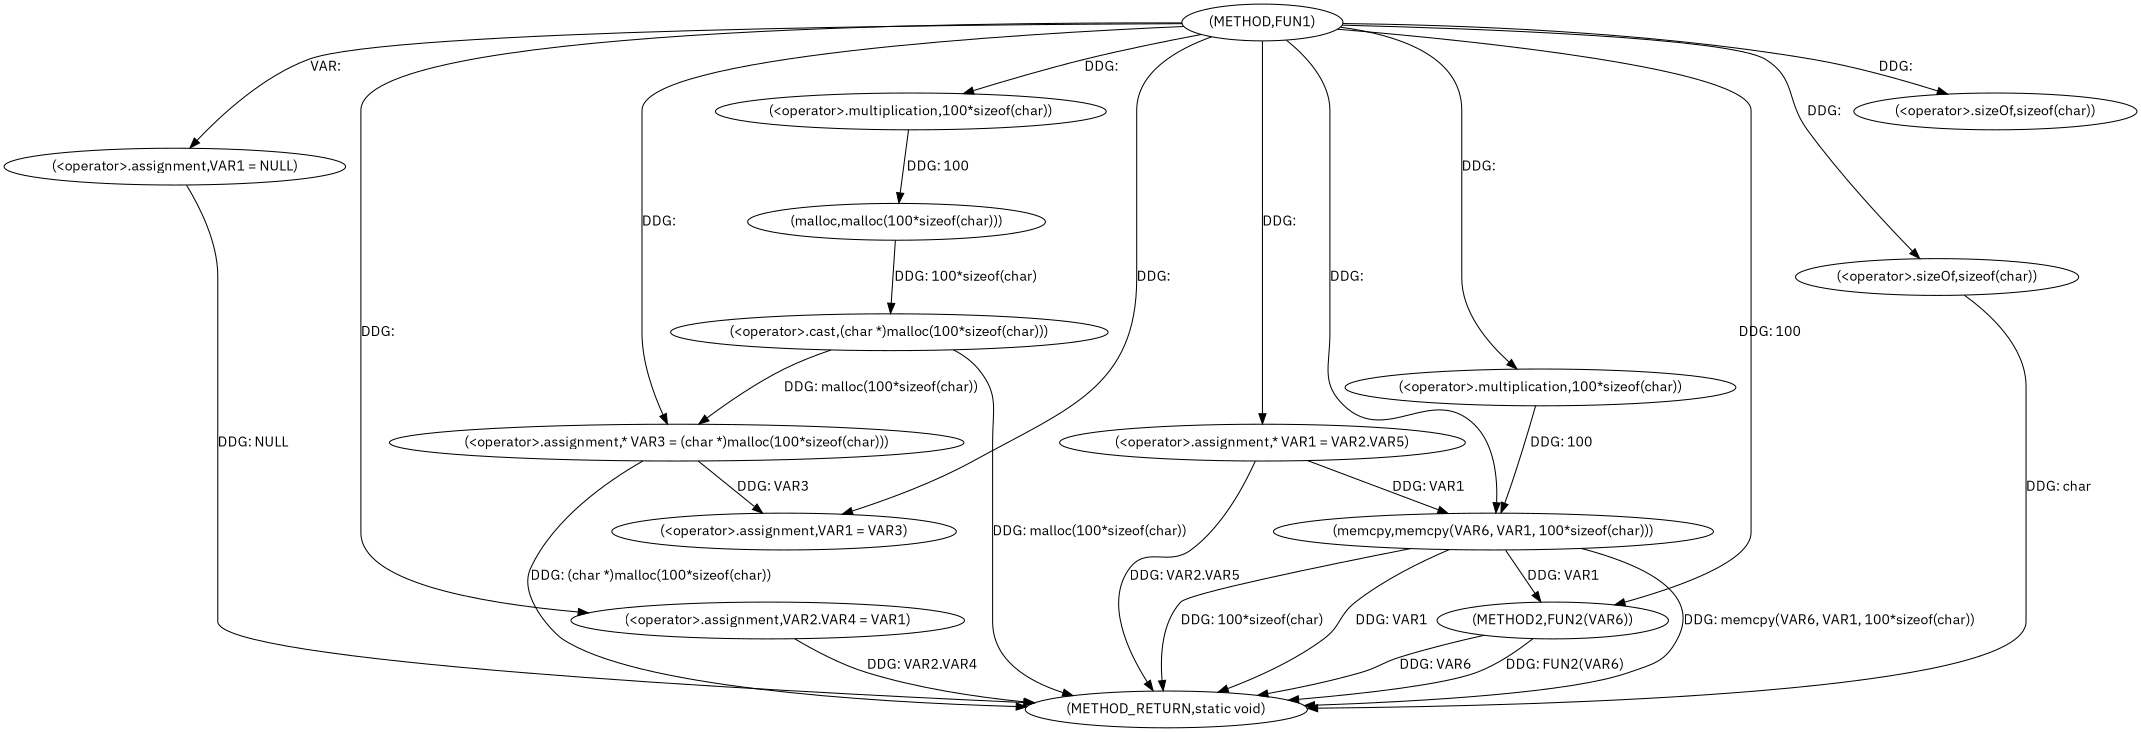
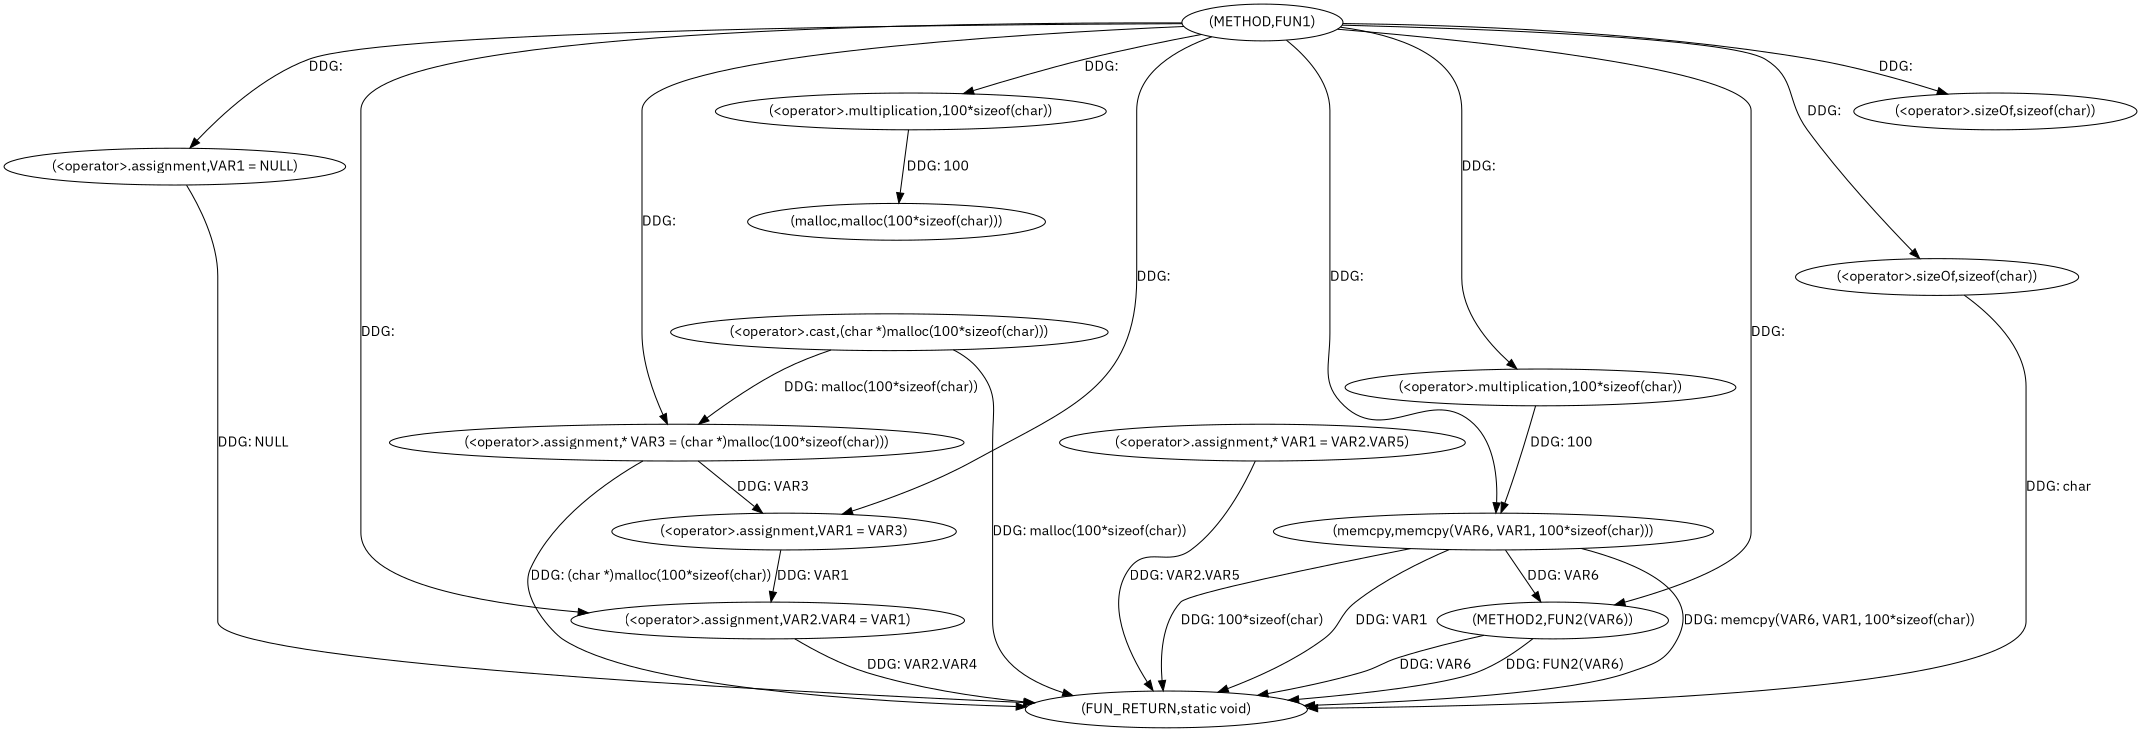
  digraph {
    fontname="IBM Plex Sans"
    node [fontname="IBM Plex Sans"]
    edge [fontname="IBM Plex Sans"]
    n1 [label="(METHOD,FUN1)"]
    n2 [label="(<operator>.assignment,VAR1 = NULL)"]
    n3 [label="(<operator>.assignment,* VAR3 = (char *)malloc(100*sizeof(char)))"]
    n4 [label="(<operator>.multiplication,100*sizeof(char))"]
    n5 [label="(<operator>.sizeOf,sizeof(char))"]
    n6 [label="(<operator>.assignment,VAR1 = VAR3)"]
    n7 [label="(<operator>.assignment,VAR2.VAR4 = VAR1)"]
    n8 [label="(<operator>.assignment,* VAR1 = VAR2.VAR5)"]
    n9 [label="(memcpy,memcpy(VAR6, VAR1, 100*sizeof(char)))"]
    n10 [label="(<operator>.multiplication,100*sizeof(char))"]
    n11 [label="(<operator>.sizeOf,sizeof(char))"]
    n12 [label="(METHOD2,FUN2(VAR6))"]
-   n13 [label="(METHOD_RETURN,static void)"]
+   n13 [label="(FUN_RETURN,static void)"]
    n14 [label="(malloc,malloc(100*sizeof(char)))"]
    n15 [label="(<operator>.cast,(char *)malloc(100*sizeof(char)))"]
-   n1 -> n2 [label="VAR: "]
+   n1 -> n2 [label="DDG: "]
    n1 -> n3 [label="DDG: "]
    n1 -> n4 [label="DDG: "]
    n1 -> n5 [label="DDG: "]
    n1 -> n6 [label="DDG: "]
    n1 -> n7 [label="DDG: "]
-   n1 -> n8 [label="DDG: "]
    n1 -> n9 [label="DDG: "]
    n1 -> n10 [label="DDG: "]
    n1 -> n11 [label="DDG: "]
-   n1 -> n12 [label="DDG: 100"]
+   n1 -> n12 [label="DDG: "]
    n2 -> n13 [label="DDG: NULL"]
    n3 -> n6 [label="DDG: VAR3"]
    n3 -> n13 [label="DDG: (char *)malloc(100*sizeof(char))"]
    n4 -> n14 [label="DDG: 100"]
+   n6 -> n7 [label="DDG: VAR1"]
    n7 -> n13 [label="DDG: VAR2.VAR4"]
-   n8 -> n9 [label="DDG: VAR1"]
    n8 -> n13 [label="DDG: VAR2.VAR5"]
-   n9 -> n12 [label="DDG: VAR1"]
+   n9 -> n12 [label="DDG: VAR6"]
    n9 -> n13 [label="DDG: memcpy(VAR6, VAR1, 100*sizeof(char))"]
    n9 -> n13 [label="DDG: 100*sizeof(char)"]
    n9 -> n13 [label="DDG: VAR1"]
    n10 -> n9 [label="DDG: 100"]
    n11 -> n13 [label="DDG: char"]
    n12 -> n13 [label="DDG: FUN2(VAR6)"]
    n12 -> n13 [label="DDG: VAR6"]
-   n14 -> n15 [label="DDG: 100*sizeof(char)"]
    n15 -> n3 [label="DDG: malloc(100*sizeof(char))"]
    n15 -> n13 [label="DDG: malloc(100*sizeof(char))"]
  }
